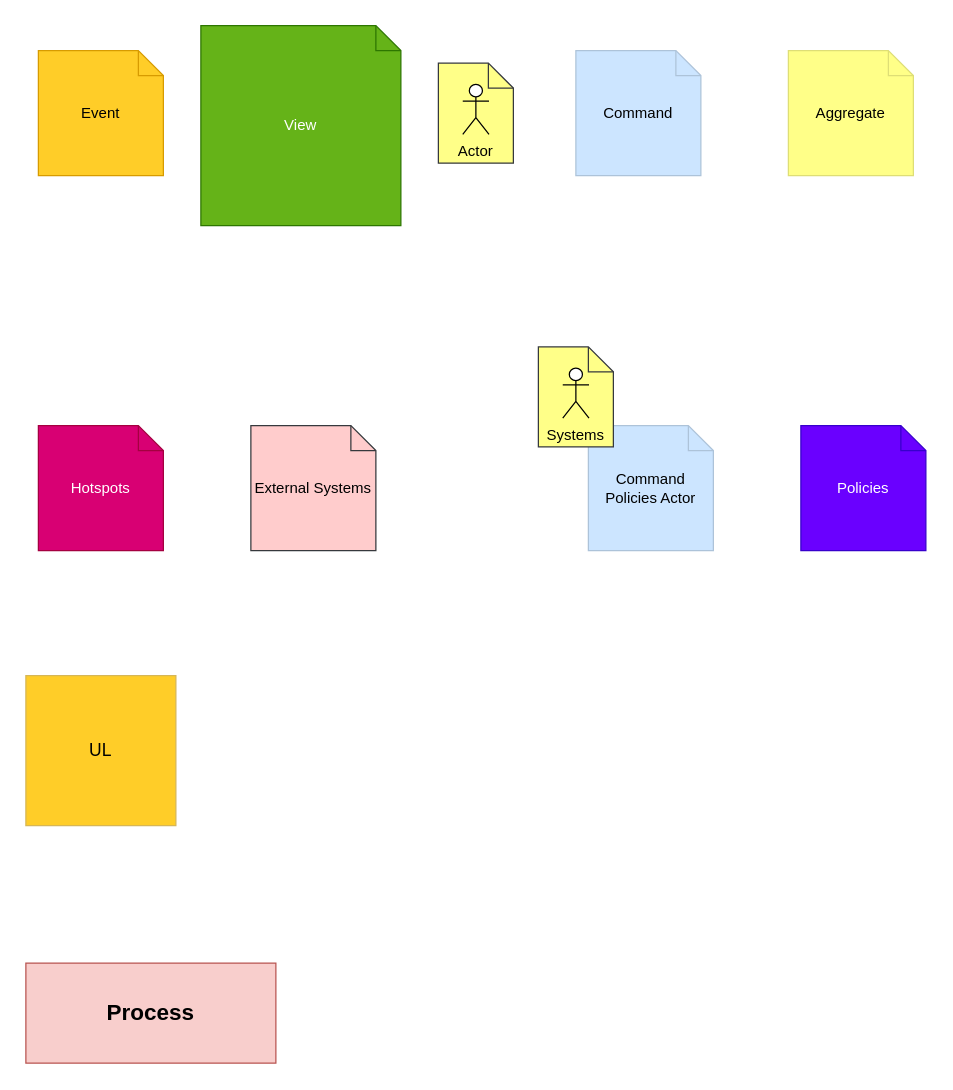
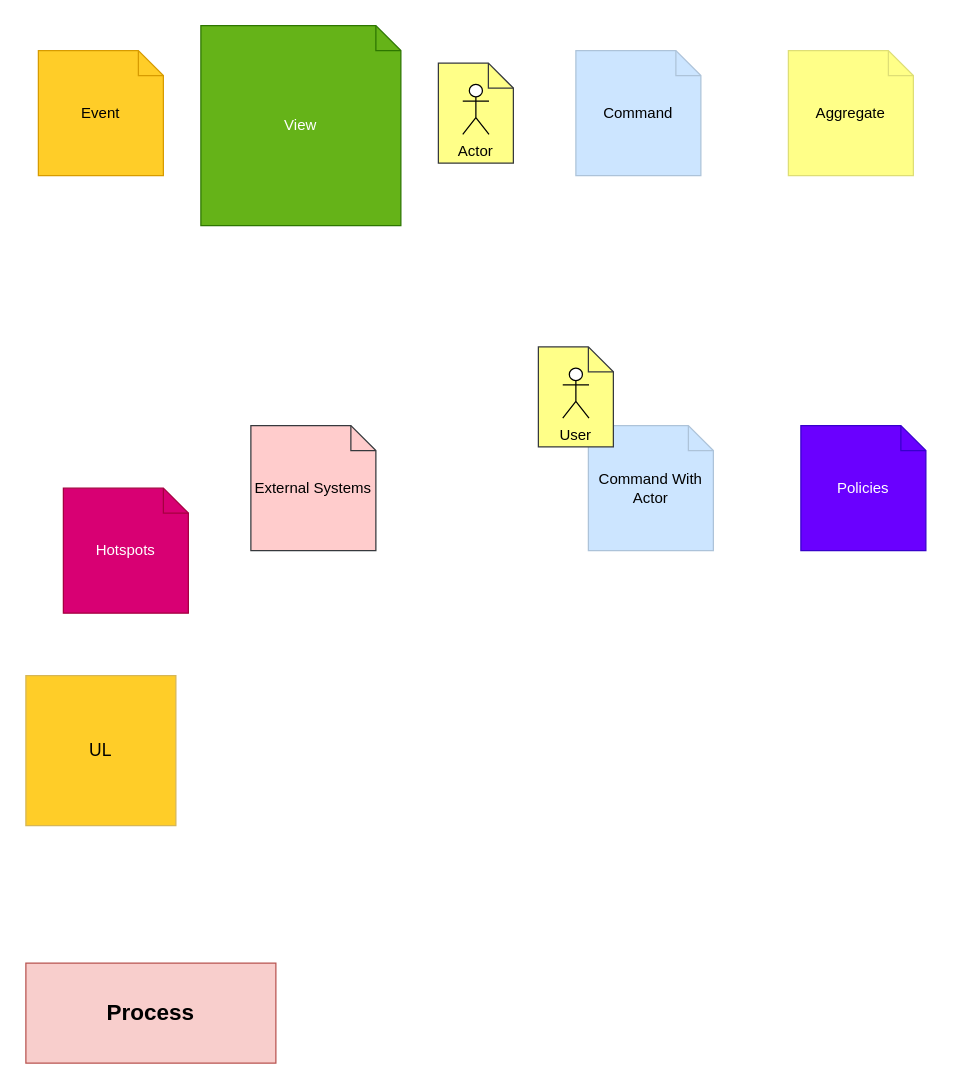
  <mxCell id="0" />
  <mxCell id="1" parent="0" />
  <mxCell id="2" value="Event" style="shape=note;size=20;whiteSpace=wrap;html=1;fillColor=#ffcd28;strokeColor=#d79b00;" parent="1" vertex="1"><mxGeometry x="30" y="40" width="100" height="100" as="geometry" /></mxCell>
  <mxCell id="3" value="View" style="shape=note;size=20;whiteSpace=wrap;html=1;strokeColor=#2D7600;fontColor=#ffffff;fillColor=#65B318;" parent="1" vertex="1"><mxGeometry x="160" y="20" width="160" height="160" as="geometry" /></mxCell>
  <mxCell id="4" value="" style="group" parent="1" vertex="1" connectable="0"><mxGeometry x="350" y="50" width="60" height="80" as="geometry" /></mxCell>
  <mxCell id="5" value="" style="group" parent="4" vertex="1" connectable="0"><mxGeometry width="60" height="80" as="geometry" /></mxCell>
  <mxCell id="6" value="Actor" style="shape=note;size=20;whiteSpace=wrap;html=1;fillColor=#ffff88;strokeColor=#36393d;verticalAlign=bottom;" parent="5" vertex="1"><mxGeometry width="60" height="80" as="geometry" /></mxCell>
  <mxCell id="7" value="" style="shape=umlActor;verticalLabelPosition=bottom;verticalAlign=top;html=1;" parent="5" vertex="1"><mxGeometry x="19.5" y="17" width="21" height="40" as="geometry" /></mxCell>
  <mxCell id="8" value="Command" style="shape=note;size=20;whiteSpace=wrap;html=1;fillColor=#cce5ff;strokeColor=#ADC3D9;" parent="1" vertex="1"><mxGeometry x="460" y="40" width="100" height="100" as="geometry" /></mxCell>
  <mxCell id="9" value="Aggregate" style="shape=note;size=20;whiteSpace=wrap;html=1;fillColor=#ffff88;strokeColor=#DEDE76;" parent="1" vertex="1"><mxGeometry x="630" y="40" width="100" height="100" as="geometry" /></mxCell>
- <mxCell id="10" value="Hotspots" style="shape=note;size=20;whiteSpace=wrap;html=1;fillColor=#d80073;strokeColor=#A50040;fontColor=#ffffff;" parent="1" vertex="1"><mxGeometry x="30" y="340" width="100" height="100" as="geometry" /></mxCell>
+ <mxCell id="10" value="Hotspots" style="shape=note;size=20;whiteSpace=wrap;html=1;fillColor=#d80073;strokeColor=#A50040;fontColor=#ffffff;" parent="1" vertex="1"><mxGeometry x="50" y="390" width="100" height="100" as="geometry" /></mxCell>
  <mxCell id="11" value="External Systems" style="shape=note;size=20;whiteSpace=wrap;html=1;fillColor=#ffcccc;strokeColor=#36393d;" parent="1" vertex="1"><mxGeometry x="200" y="340" width="100" height="100" as="geometry" /></mxCell>
  <mxCell id="12" value="Policies" style="shape=note;size=20;whiteSpace=wrap;html=1;fillColor=#6a00ff;strokeColor=#3700CC;fontColor=#ffffff;" parent="1" vertex="1"><mxGeometry x="640" y="340" width="100" height="100" as="geometry" /></mxCell>
- <mxCell id="13" value="Command Policies Actor" style="shape=note;size=20;whiteSpace=wrap;html=1;fillColor=#cce5ff;strokeColor=#ADC3D9;" parent="1" vertex="1"><mxGeometry x="470" y="340" width="100" height="100" as="geometry" /></mxCell>
+ <mxCell id="13" value="Command With Actor" style="shape=note;size=20;whiteSpace=wrap;html=1;fillColor=#cce5ff;strokeColor=#ADC3D9;" parent="1" vertex="1"><mxGeometry x="470" y="340" width="100" height="100" as="geometry" /></mxCell>
  <mxCell id="14" value="" style="group;fontStyle=0" parent="1" vertex="1" connectable="0"><mxGeometry x="430" y="277" width="60" height="80" as="geometry" /></mxCell>
  <mxCell id="15" value="" style="group" parent="14" vertex="1" connectable="0"><mxGeometry width="60" height="80" as="geometry" /></mxCell>
- <mxCell id="16" value="Systems" style="shape=note;size=20;whiteSpace=wrap;html=1;fillColor=#ffff88;strokeColor=#36393d;verticalAlign=bottom;" parent="15" vertex="1"><mxGeometry width="60" height="80" as="geometry" /></mxCell>
+ <mxCell id="16" value="User" style="shape=note;size=20;whiteSpace=wrap;html=1;fillColor=#ffff88;strokeColor=#36393d;verticalAlign=bottom;" parent="15" vertex="1"><mxGeometry width="60" height="80" as="geometry" /></mxCell>
  <mxCell id="17" value="" style="shape=umlActor;verticalLabelPosition=bottom;verticalAlign=top;html=1;" parent="15" vertex="1"><mxGeometry x="19.5" y="17" width="21" height="40" as="geometry" /></mxCell>
  <mxCell id="18" value="UL" style="whiteSpace=wrap;html=1;aspect=fixed;fontSize=14;fillColor=#ffcd28;strokeColor=#d6b656;" parent="1" vertex="1"><mxGeometry x="20" y="540" width="120" height="120" as="geometry" /></mxCell>
  <mxCell id="19" value="Process" style="rounded=0;whiteSpace=wrap;html=1;fontSize=18;fontStyle=1;fillColor=#f8cecc;strokeColor=#b85450;" parent="1" vertex="1"><mxGeometry x="20" y="770" width="200" height="80" as="geometry" /></mxCell>
